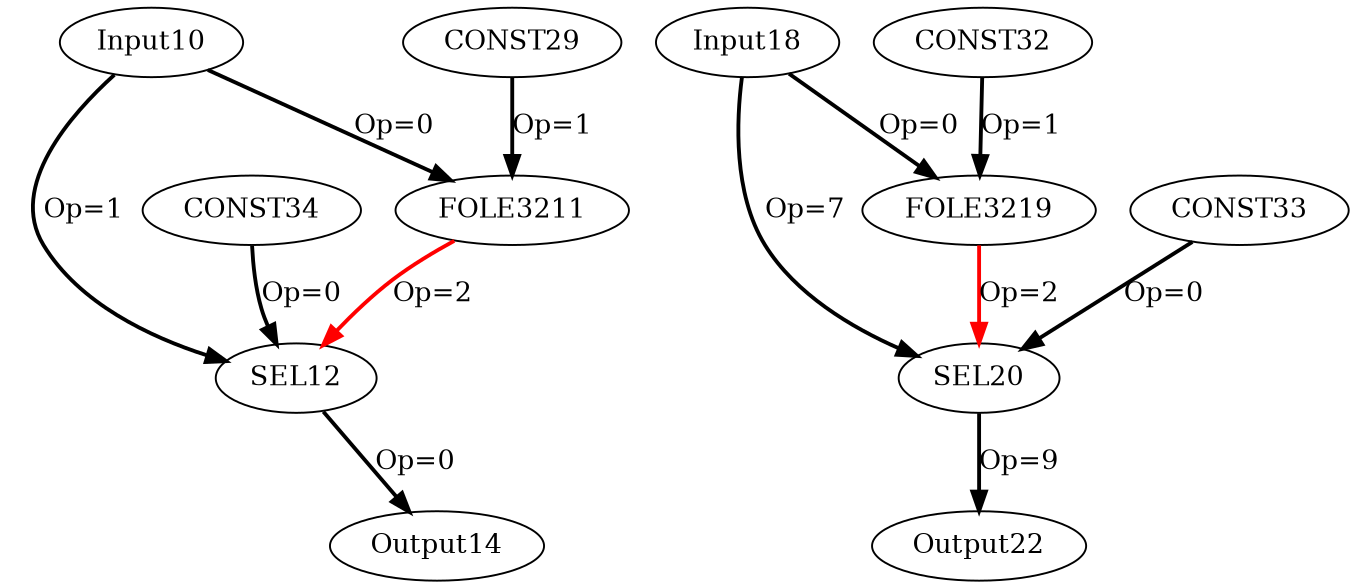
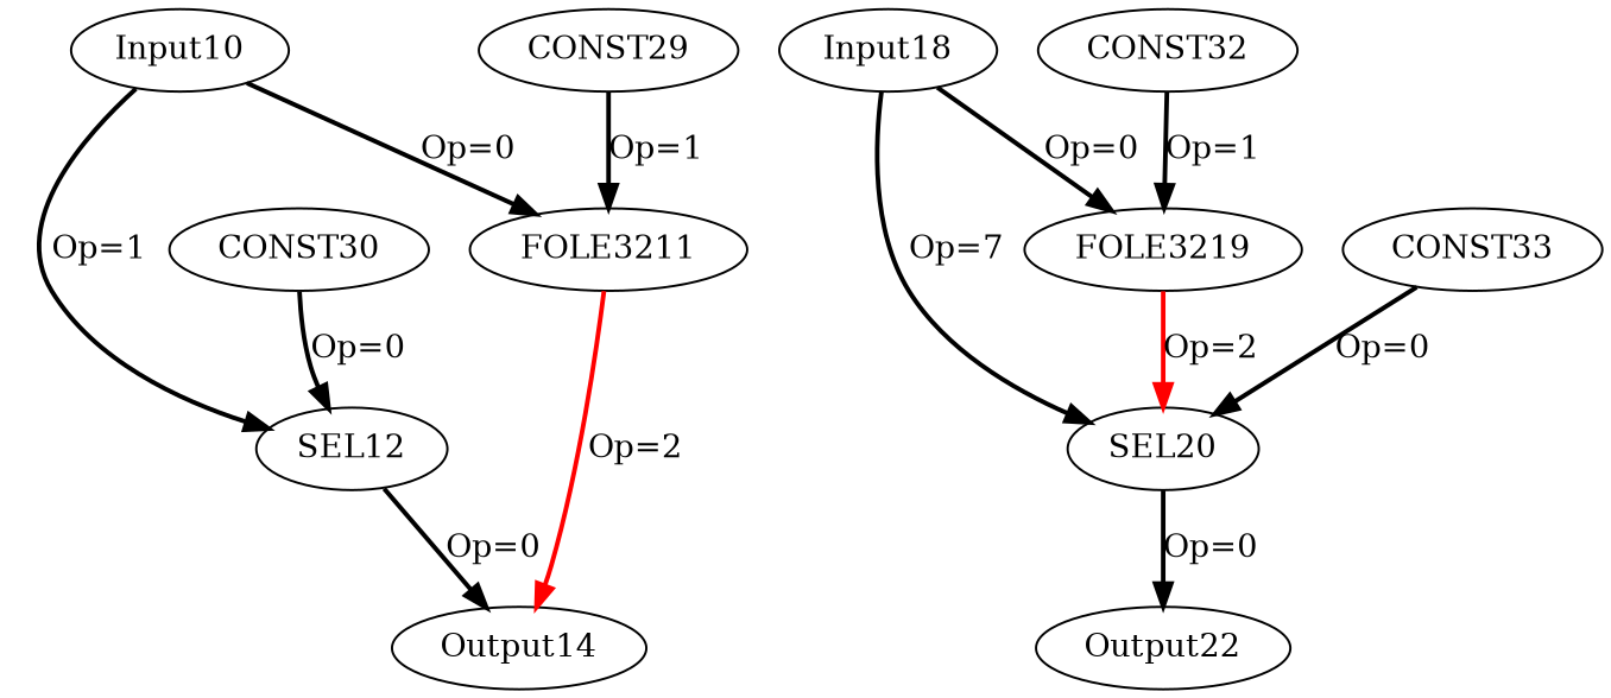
  digraph {
    node [opcode=CONST]
    edge [color=black operand=0 style=bold]
    Input10 [offset="0, 0" opcode=Input pattern="8, 56, 8, 16" ref_name=arg]
    FOLE3211 [opcode=FOLE32]
    SEL12 [opcode=SEL]
    Output14 [offset="0, 0" opcode=Output pattern="8, 56, 8, 16" ref_name=arg1]
    Input18 [offset="0, 4" opcode=Input pattern="8, 56, 8, 16" ref_name=arg]
    FOLE3219 [opcode=FOLE32]
    SEL20 [opcode=SEL]
    Output22 [offset="0, 4" opcode=Output pattern="8, 56, 8, 16" ref_name=arg1]
    CONST29 [value=0]
-   CONST30 [value=0 label=CONST34]
+   CONST30 [value=0]
    CONST32 [value=0]
    CONST33 [value=0]
    Input10 -> FOLE3211 [label="Op=0"]
    Input10 -> SEL12 [label="Op=1" operand=1]
-   FOLE3211 -> SEL12 [color=red label="Op=2" operand=2]
+   FOLE3211 -> Output14 [color=red label="Op=2" operand=2]
    SEL12 -> Output14 [label="Op=0"]
    Input18 -> FOLE3219 [label="Op=0"]
    Input18 -> SEL20 [label="Op=7" operand=1]
    FOLE3219 -> SEL20 [color=red label="Op=2" operand=2]
-   SEL20 -> Output22 [label="Op=9"]
+   SEL20 -> Output22 [label="Op=0"]
    CONST29 -> FOLE3211 [label="Op=1" operand=1]
    CONST30 -> SEL12 [label="Op=0"]
    CONST32 -> FOLE3219 [label="Op=1" operand=1]
    CONST33 -> SEL20 [label="Op=0"]
  }
